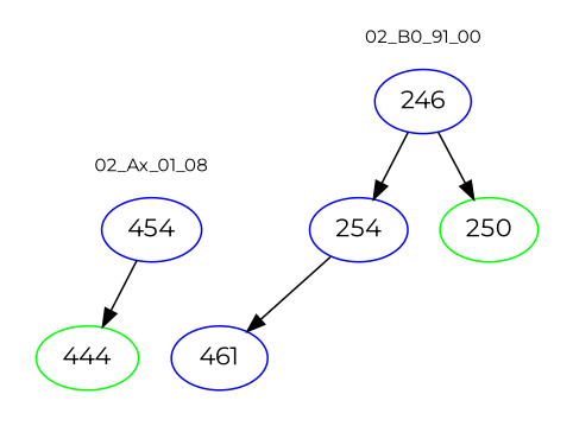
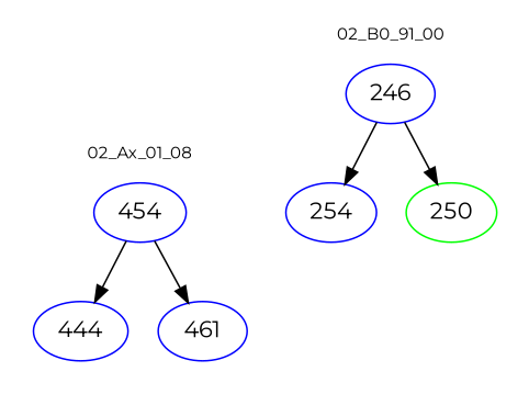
  digraph {
    fontname=Montserrat
    node [color=blue fontname=Montserrat]
    edge [color=black fontname=Montserrat]
    n1 [label=454]
-   n2 [color=green label=444]
+   n2 [label=444]
    n3 [label=461]
    n4 [label=246]
    n5 [label=254]
    n6 [color=green label=250]
    subgraph cluster_1 {
      color=white
      fontsize=10
      label="02_Ax_01_08"
      n1
      n2
      n3
    }
    subgraph cluster_2 {
      color=white
      fontsize=10
      label="02_B0_91_00"
      n4
      n5
      n6
    }
    n1 -> n2
-   n5 -> n3
+   n1 -> n3
    n4 -> n5
    n4 -> n6
  }
